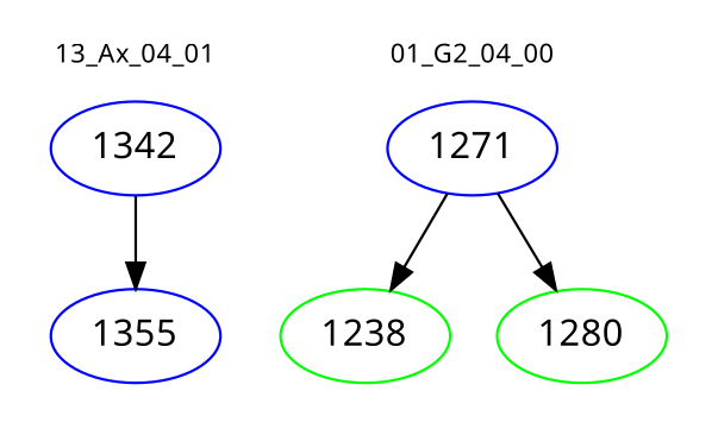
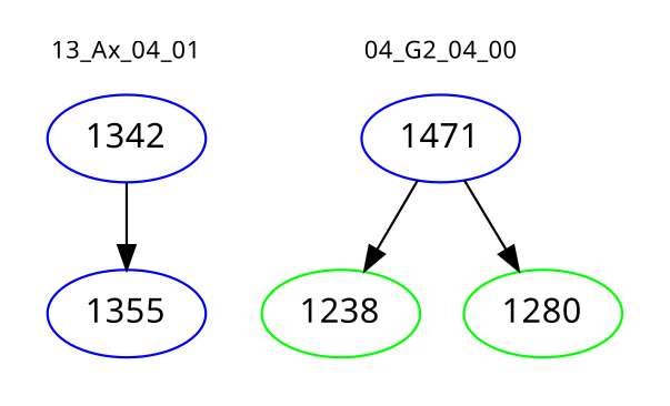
  digraph {
    fontname="Noto Sans"
    node [color=blue fontname="Noto Sans"]
    edge [color=black fontname="Noto Sans"]
    n1 [label=1342]
    n2 [label=1355]
-   n3 [label=1271]
+   n3 [label=1471]
    n4 [color=green label=1238]
    n5 [color=green label=1280]
    subgraph cluster_1 {
      color=white
      fontsize=10
      label="13_Ax_04_01"
      n1
      n2
    }
    subgraph cluster_2 {
      color=white
      fontsize=10
-     label="01_G2_04_00"
+     label="04_G2_04_00"
      n3
      n4
      n5
    }
    n1 -> n2
    n3 -> n4
    n3 -> n5
  }
